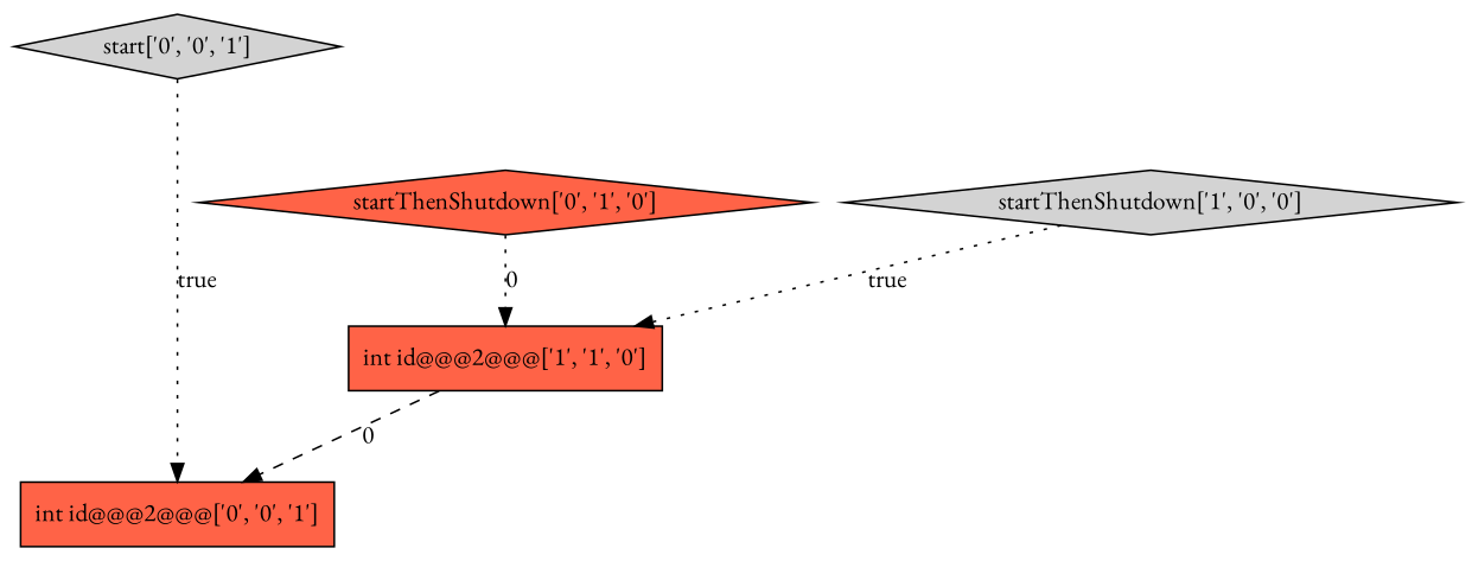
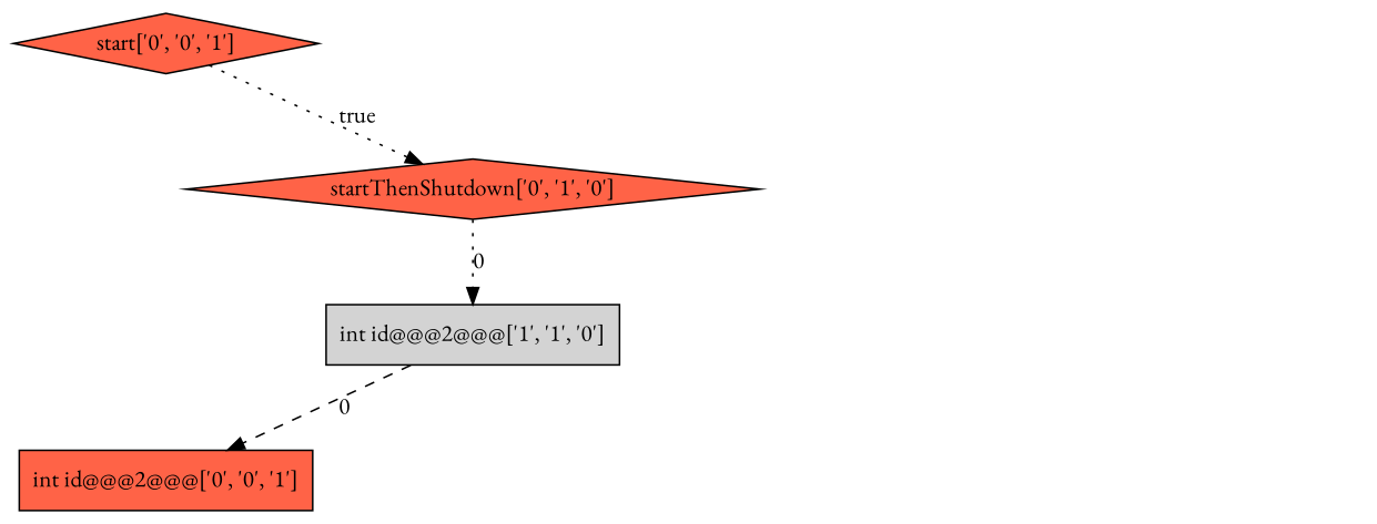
  digraph {
    fontname="EB Garamond"
    node [fillcolor=tomato fontname="EB Garamond" shape=diamond style=filled]
    edge [fontname="EB Garamond" style=dotted]
-   n1 [label="int id@@@2@@@['1', '1', '0']" shape=box]
+   n1 [fillcolor=lightgray label="int id@@@2@@@['1', '1', '0']" shape=box]
    n2 [label="int id@@@2@@@['0', '0', '1']" shape=box]
    n3 [label="startThenShutdown['0', '1', '0']"]
-   n4 [fillcolor=lightgray label="start['0', '0', '1']"]
-   n5 [fillcolor=lightgray label="startThenShutdown['1', '0', '0']"]
+   n4 [label="start['0', '0', '1']"]
    n1 -> n2 [label=0 style=dashed]
    n3 -> n1 [label=0]
-   n4 -> n2 [label=true]
-   n5 -> n1 [label=true]
+   n4 -> n3 [label=true]
  }
